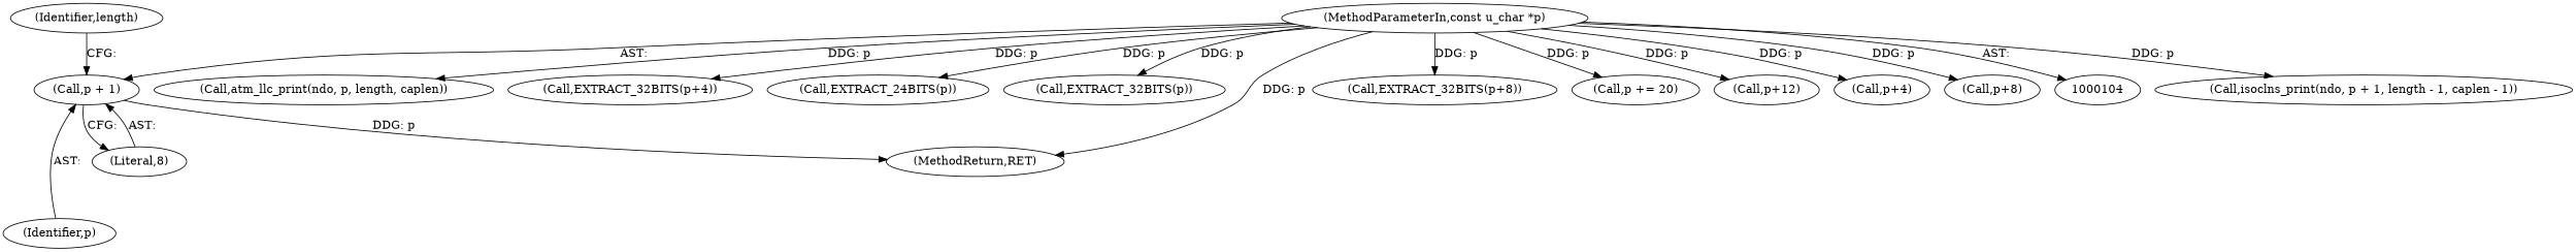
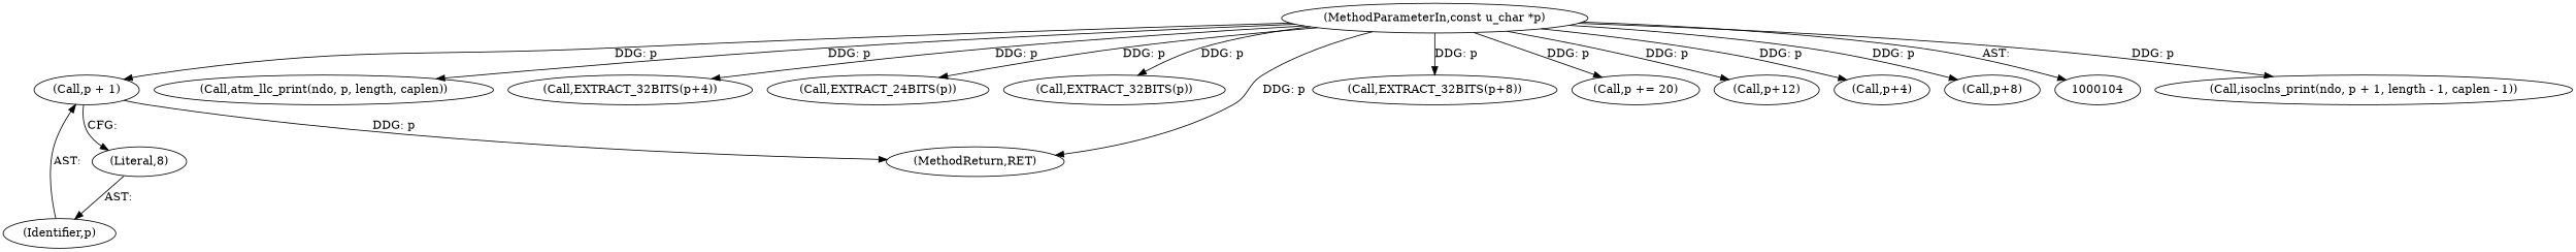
  digraph {
    n1 [label="(Call,p + 1)"]
    n2 [label="(MethodReturn,RET)"]
    n3 [label="(Literal,8)"]
    n4 [label="(Call,isoclns_print(ndo, p + 1, length - 1, caplen - 1))"]
    n5 [label="(MethodParameterIn,const u_char *p)"]
    n6 [label="(Call,atm_llc_print(ndo, p, length, caplen))"]
    n7 [label="(Call,EXTRACT_32BITS(p+4))"]
    n8 [label="(Call,EXTRACT_24BITS(p))"]
    n9 [label="(Call,EXTRACT_32BITS(p))"]
    n10 [label="(Call,EXTRACT_32BITS(p+8))"]
    n11 [label="(Call,p += 20)"]
    n12 [label="(Call,p+12)"]
    n13 [label="(Call,p+4)"]
    n14 [label="(Call,p+8)"]
    1000104
    n16 [label="(Identifier,p)"]
-   n17 [label="(Identifier,length)"]
    n1 -> n2 [label="DDG: p"]
    n1 -> n3 [label="CFG: "]
-   n3 -> n1 [label="AST: "]
-   n5 -> n1 [label="AST: "]
+   n3 -> n16 [label="AST: "]
+   n5 -> n1 [label="DDG: p"]
    n5 -> n2 [label="DDG: p"]
    n5 -> n4 [label="DDG: p"]
    n5 -> n6 [label="DDG: p"]
    n5 -> n7 [label="DDG: p"]
    n5 -> n8 [label="DDG: p"]
    n5 -> n9 [label="DDG: p"]
    n5 -> n10 [label="DDG: p"]
    n5 -> n11 [label="DDG: p"]
    n5 -> n12 [label="DDG: p"]
    n5 -> n13 [label="DDG: p"]
    n5 -> n14 [label="DDG: p"]
    n5 -> 1000104 [label="AST: "]
    n16 -> n1 [label="AST: "]
-   n17 -> n1 [label="CFG: "]
  }
